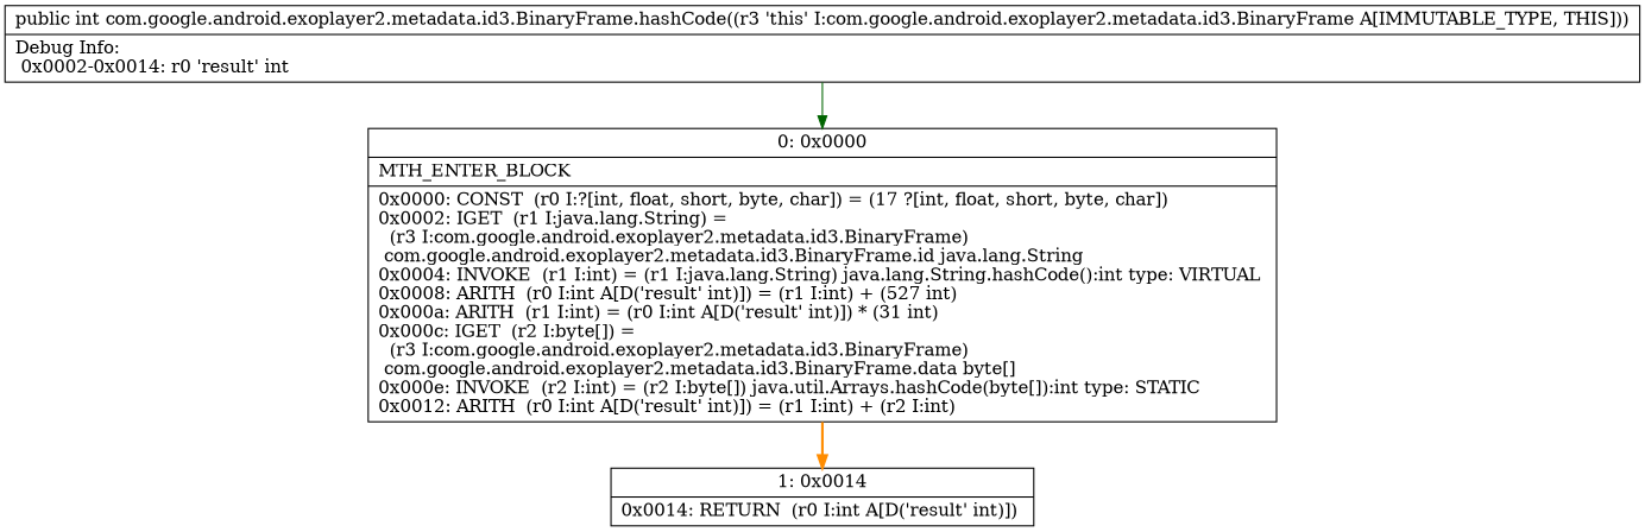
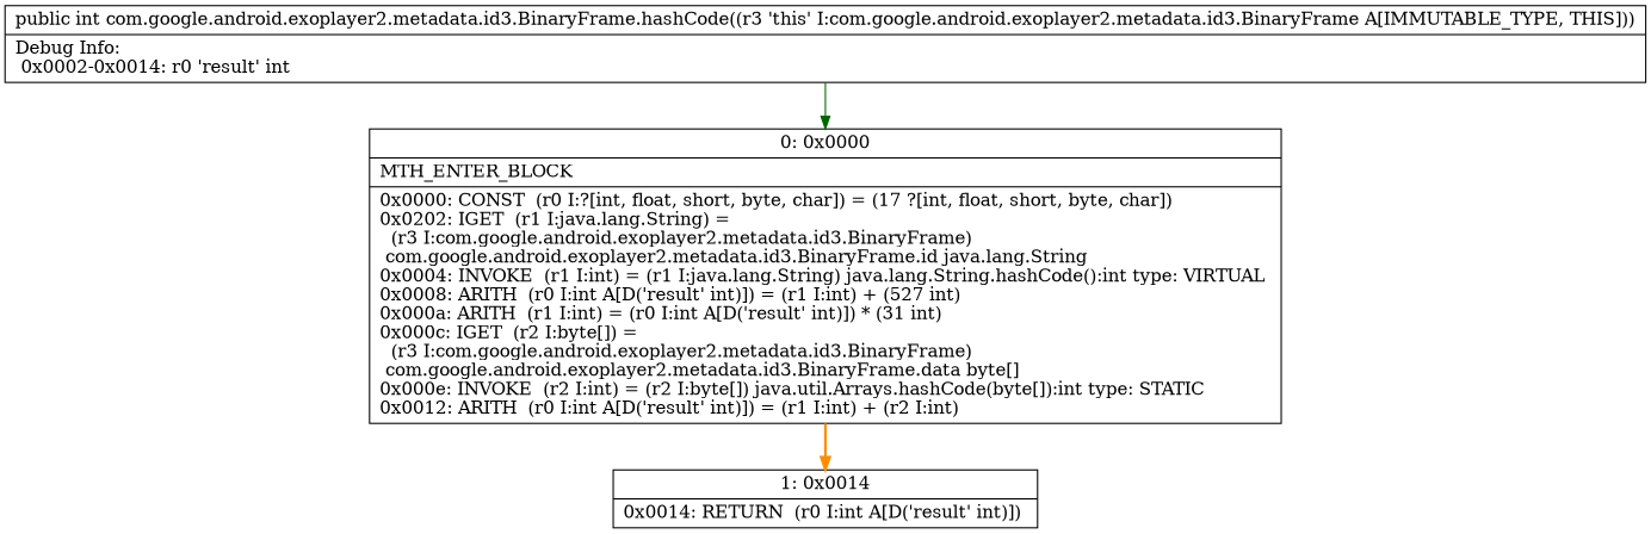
  digraph {
    node [shape=record]
-   n1 [label="{0\:\ 0x0000|MTH_ENTER_BLOCK\l|0x0000: CONST  (r0 I:?[int, float, short, byte, char]) = (17 ?[int, float, short, byte, char]) \l0x0002: IGET  (r1 I:java.lang.String) = \l  (r3 I:com.google.android.exoplayer2.metadata.id3.BinaryFrame)\l com.google.android.exoplayer2.metadata.id3.BinaryFrame.id java.lang.String \l0x0004: INVOKE  (r1 I:int) = (r1 I:java.lang.String) java.lang.String.hashCode():int type: VIRTUAL \l0x0008: ARITH  (r0 I:int A[D('result' int)]) = (r1 I:int) + (527 int) \l0x000a: ARITH  (r1 I:int) = (r0 I:int A[D('result' int)]) * (31 int) \l0x000c: IGET  (r2 I:byte[]) = \l  (r3 I:com.google.android.exoplayer2.metadata.id3.BinaryFrame)\l com.google.android.exoplayer2.metadata.id3.BinaryFrame.data byte[] \l0x000e: INVOKE  (r2 I:int) = (r2 I:byte[]) java.util.Arrays.hashCode(byte[]):int type: STATIC \l0x0012: ARITH  (r0 I:int A[D('result' int)]) = (r1 I:int) + (r2 I:int) \l}"]
+   n1 [label="{0\:\ 0x0000|MTH_ENTER_BLOCK\l|0x0000: CONST  (r0 I:?[int, float, short, byte, char]) = (17 ?[int, float, short, byte, char]) \l0x0202: IGET  (r1 I:java.lang.String) = \l  (r3 I:com.google.android.exoplayer2.metadata.id3.BinaryFrame)\l com.google.android.exoplayer2.metadata.id3.BinaryFrame.id java.lang.String \l0x0004: INVOKE  (r1 I:int) = (r1 I:java.lang.String) java.lang.String.hashCode():int type: VIRTUAL \l0x0008: ARITH  (r0 I:int A[D('result' int)]) = (r1 I:int) + (527 int) \l0x000a: ARITH  (r1 I:int) = (r0 I:int A[D('result' int)]) * (31 int) \l0x000c: IGET  (r2 I:byte[]) = \l  (r3 I:com.google.android.exoplayer2.metadata.id3.BinaryFrame)\l com.google.android.exoplayer2.metadata.id3.BinaryFrame.data byte[] \l0x000e: INVOKE  (r2 I:int) = (r2 I:byte[]) java.util.Arrays.hashCode(byte[]):int type: STATIC \l0x0012: ARITH  (r0 I:int A[D('result' int)]) = (r1 I:int) + (r2 I:int) \l}"]
    n2 [label="{1\:\ 0x0014|0x0014: RETURN  (r0 I:int A[D('result' int)]) \l}"]
    n3 [label="{public int com.google.android.exoplayer2.metadata.id3.BinaryFrame.hashCode((r3 'this' I:com.google.android.exoplayer2.metadata.id3.BinaryFrame A[IMMUTABLE_TYPE, THIS]))  | Debug Info:\l  0x0002\-0x0014: r0 'result' int\l}"]
    n1 -> n2 [color=darkorange style=bold]
    n3 -> n1 [color=darkgreen style=solid]
  }
